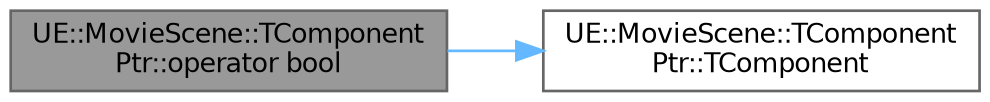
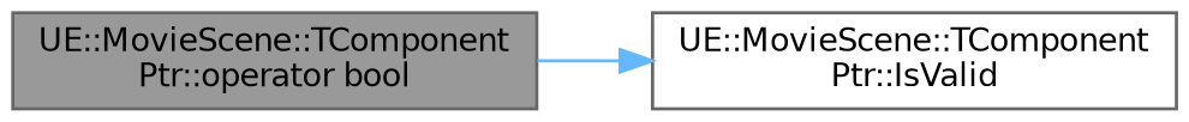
  digraph {
    rankdir=LR
    node [fontname=Helvetica fontsize=10 shape=box style=filled]
    n1 [color=gray40 fillcolor=grey60 fontcolor=black height=0.2 label="UE::MovieScene::TComponent\lPtr::operator bool" width=0.4]
-   n2 [color=grey40 fillcolor=white height=0.2 label="UE::MovieScene::TComponent\lPtr::TComponent" width=0.4]
+   n2 [color=grey40 fillcolor=white height=0.2 label="UE::MovieScene::TComponent\lPtr::IsValid" width=0.4]
    n1 -> n2 [color=steelblue1 fontname=Helvetica fontsize=10 labelfontname=Helvetica labelfontsize=10 style=solid]
  }
